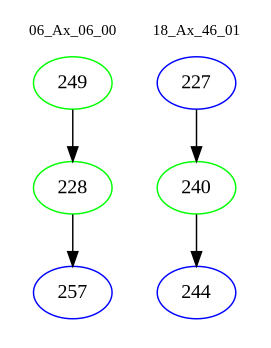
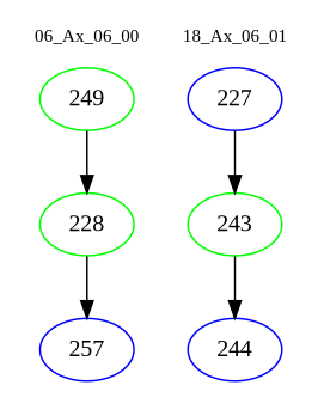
  digraph {
    fontname="Liberation Serif"
    node [color=green fontname="Liberation Serif"]
    edge [color=black fontname="Liberation Serif"]
    n1 [label=249]
    n2 [label=228]
    n3 [color=blue label=257]
    n4 [color=blue label=227]
-   n5 [label=240]
+   n5 [label=243]
    n6 [color=blue label=244]
    subgraph cluster_1 {
      color=white
      fontsize=10
      label="06_Ax_06_00"
      n1
      n2
      n3
    }
    subgraph cluster_2 {
      color=white
      fontsize=10
-     label="18_Ax_46_01"
+     label="18_Ax_06_01"
      n4
      n5
      n6
    }
    n1 -> n2
    n2 -> n3
    n4 -> n5
    n5 -> n6
  }
